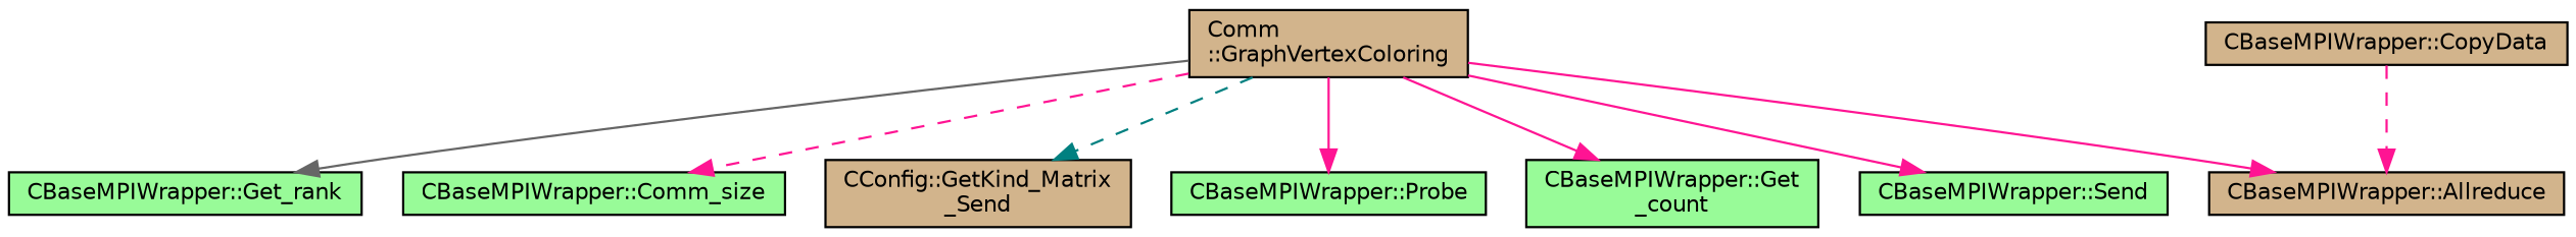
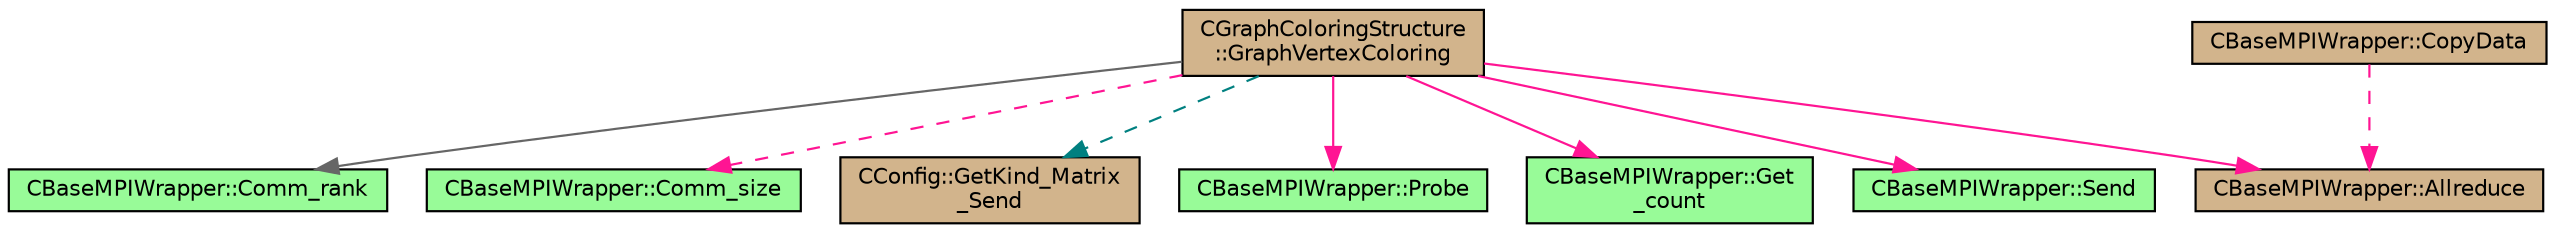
  digraph {
    rankdir=TB
    node [color=black fillcolor=palegreen fontname=Helvetica fontsize=10 shape=record style=filled]
    edge [color=deeppink fontname=Helvetica fontsize=10 labelfontname=Helvetica labelfontsize=10 style=solid]
-   n1 [fillcolor=tan fontcolor=black height=0.2 label="Comm\l::GraphVertexColoring" width=0.4]
-   n2 [height=0.2 label="CBaseMPIWrapper::Get_rank" width=0.4]
+   n1 [fillcolor=tan fontcolor=black height=0.2 label="CGraphColoringStructure\l::GraphVertexColoring" width=0.4]
+   n2 [height=0.2 label="CBaseMPIWrapper::Comm_rank" width=0.4]
    n3 [height=0.2 label="CBaseMPIWrapper::Comm_size" width=0.4]
    n4 [fillcolor=tan height=0.2 label="CConfig::GetKind_Matrix\l_Send" width=0.4]
    n5 [height=0.2 label="CBaseMPIWrapper::Probe" width=0.4]
    n6 [height=0.2 label="CBaseMPIWrapper::Get\l_count" width=0.4]
    n7 [height=0.2 label="CBaseMPIWrapper::Send" width=0.4]
    n8 [fillcolor=tan height=0.2 label="CBaseMPIWrapper::Allreduce" width=0.4]
    n9 [fillcolor=tan height=0.2 label="CBaseMPIWrapper::CopyData" width=0.4]
    n1 -> n2 [color=gray40]
    n1 -> n3 [style=dashed]
    n1 -> n4 [color=teal style=dashed]
    n1 -> n5
    n1 -> n6
    n1 -> n7
    n1 -> n8
    n9 -> n8 [style=dashed]
  }
